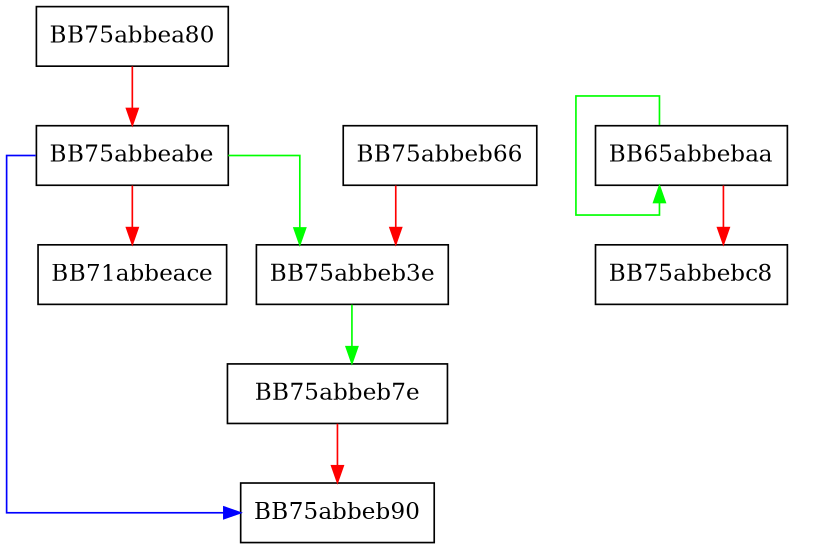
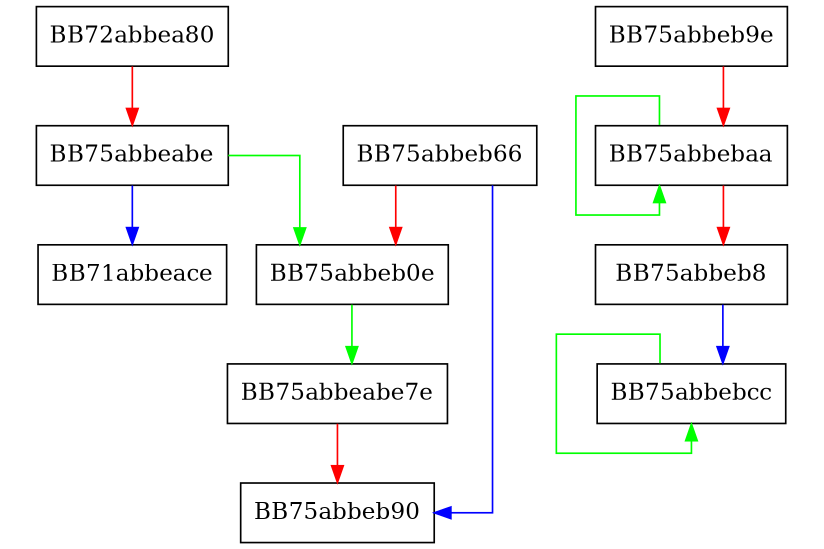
  digraph {
    splines=ortho
    node [shape=box]
    edge [color=red]
-   BB75abbea80
+   BB75abbea80 [label=BB72abbea80]
    BB75abbeabe
-   BB75abbebaa [label=BB65abbebaa]
-   BB75abbeb0e [label=BB75abbeb3e]
+   BB75abbeb9e
+   BB75abbebaa
+   BB75abbeb0e
    n6 [label=BB71abbeace]
-   BB75abbebc8
-   BB75abbeb7e
+   BB75abbebc8 [label=BB75abbeb8]
+   BB75abbeb7e [label=BB75abbeabe7e]
    BB75abbeb90
    BB75abbeb66
+   BB75abbebcc
    BB75abbea80 -> BB75abbeabe
    BB75abbeabe -> BB75abbeb0e [color=green]
-   BB75abbeabe -> n6
+   BB75abbeabe -> n6 [color=blue]
+   BB75abbeb9e -> BB75abbebaa
    BB75abbebaa -> BB75abbebaa [color=green]
    BB75abbebaa -> BB75abbebc8
    BB75abbeb0e -> BB75abbeb7e [color=green]
+   BB75abbebc8 -> BB75abbebcc [color=blue]
    BB75abbeb7e -> BB75abbeb90
    BB75abbeb66 -> BB75abbeb0e
-   BB75abbeabe -> BB75abbeb90 [color=blue]
+   BB75abbeb66 -> BB75abbeb90 [color=blue]
+   BB75abbebcc -> BB75abbebcc [color=green]
  }
